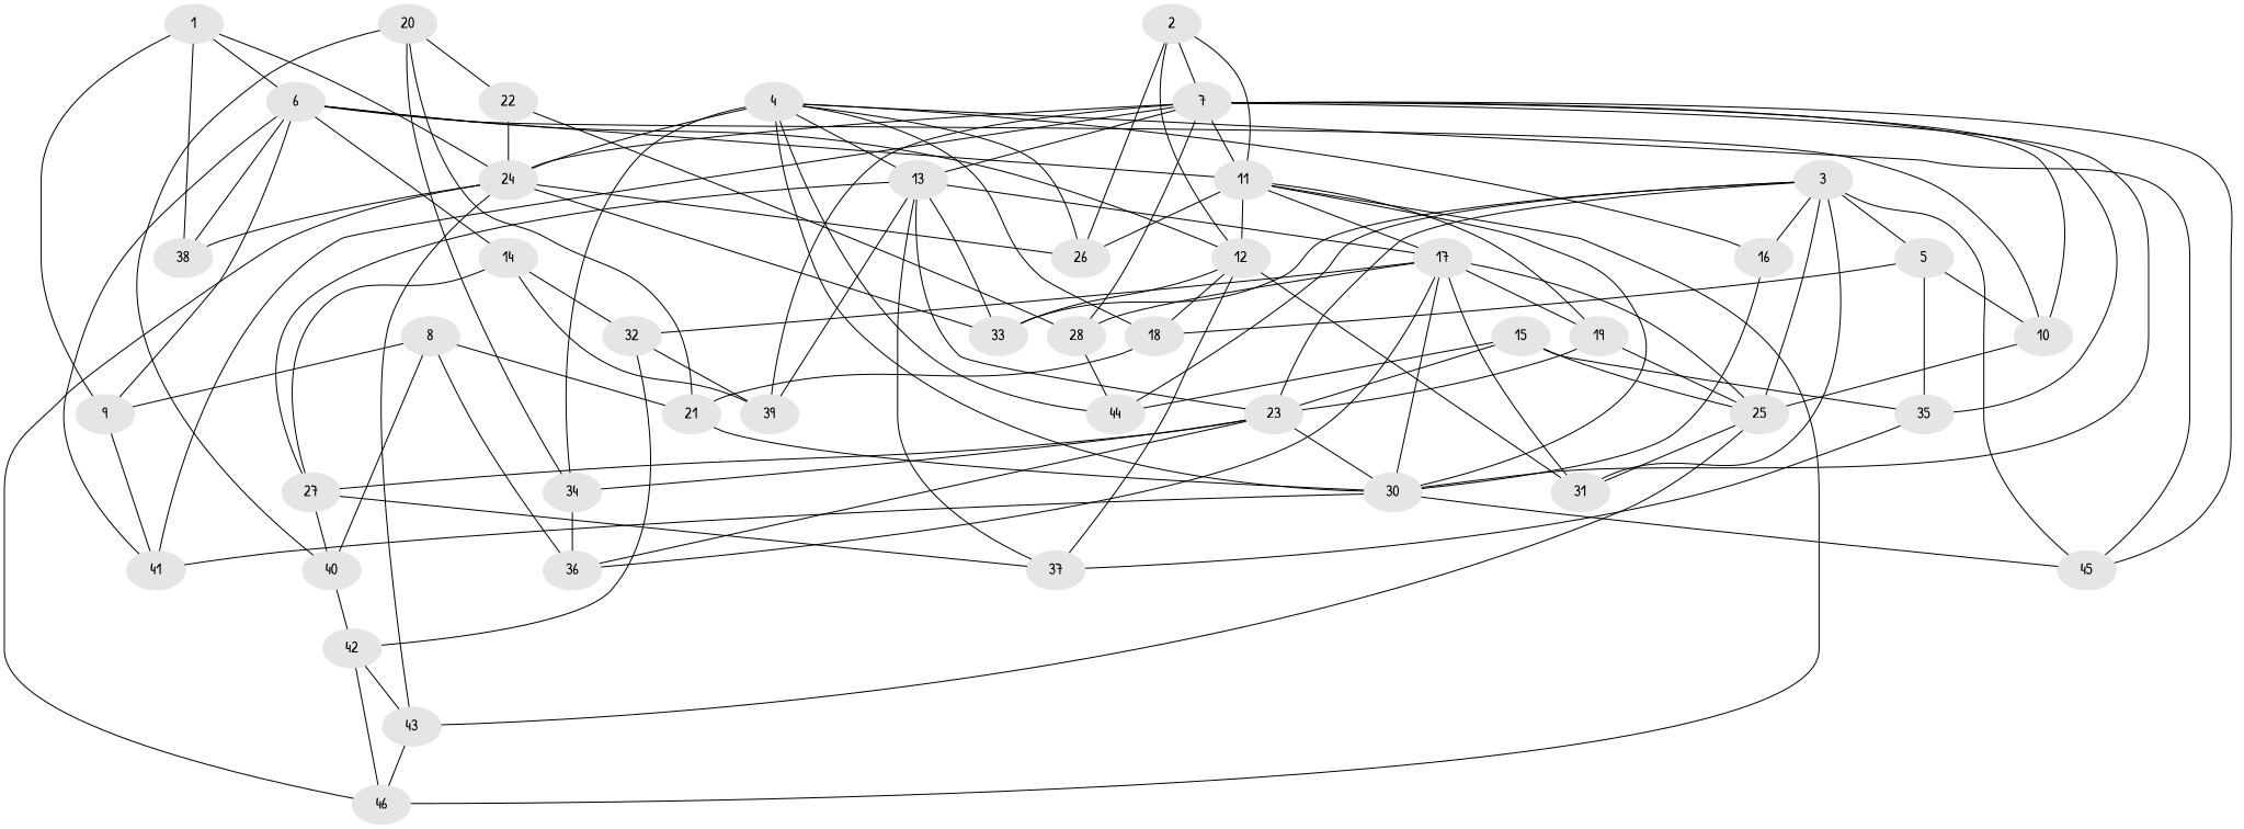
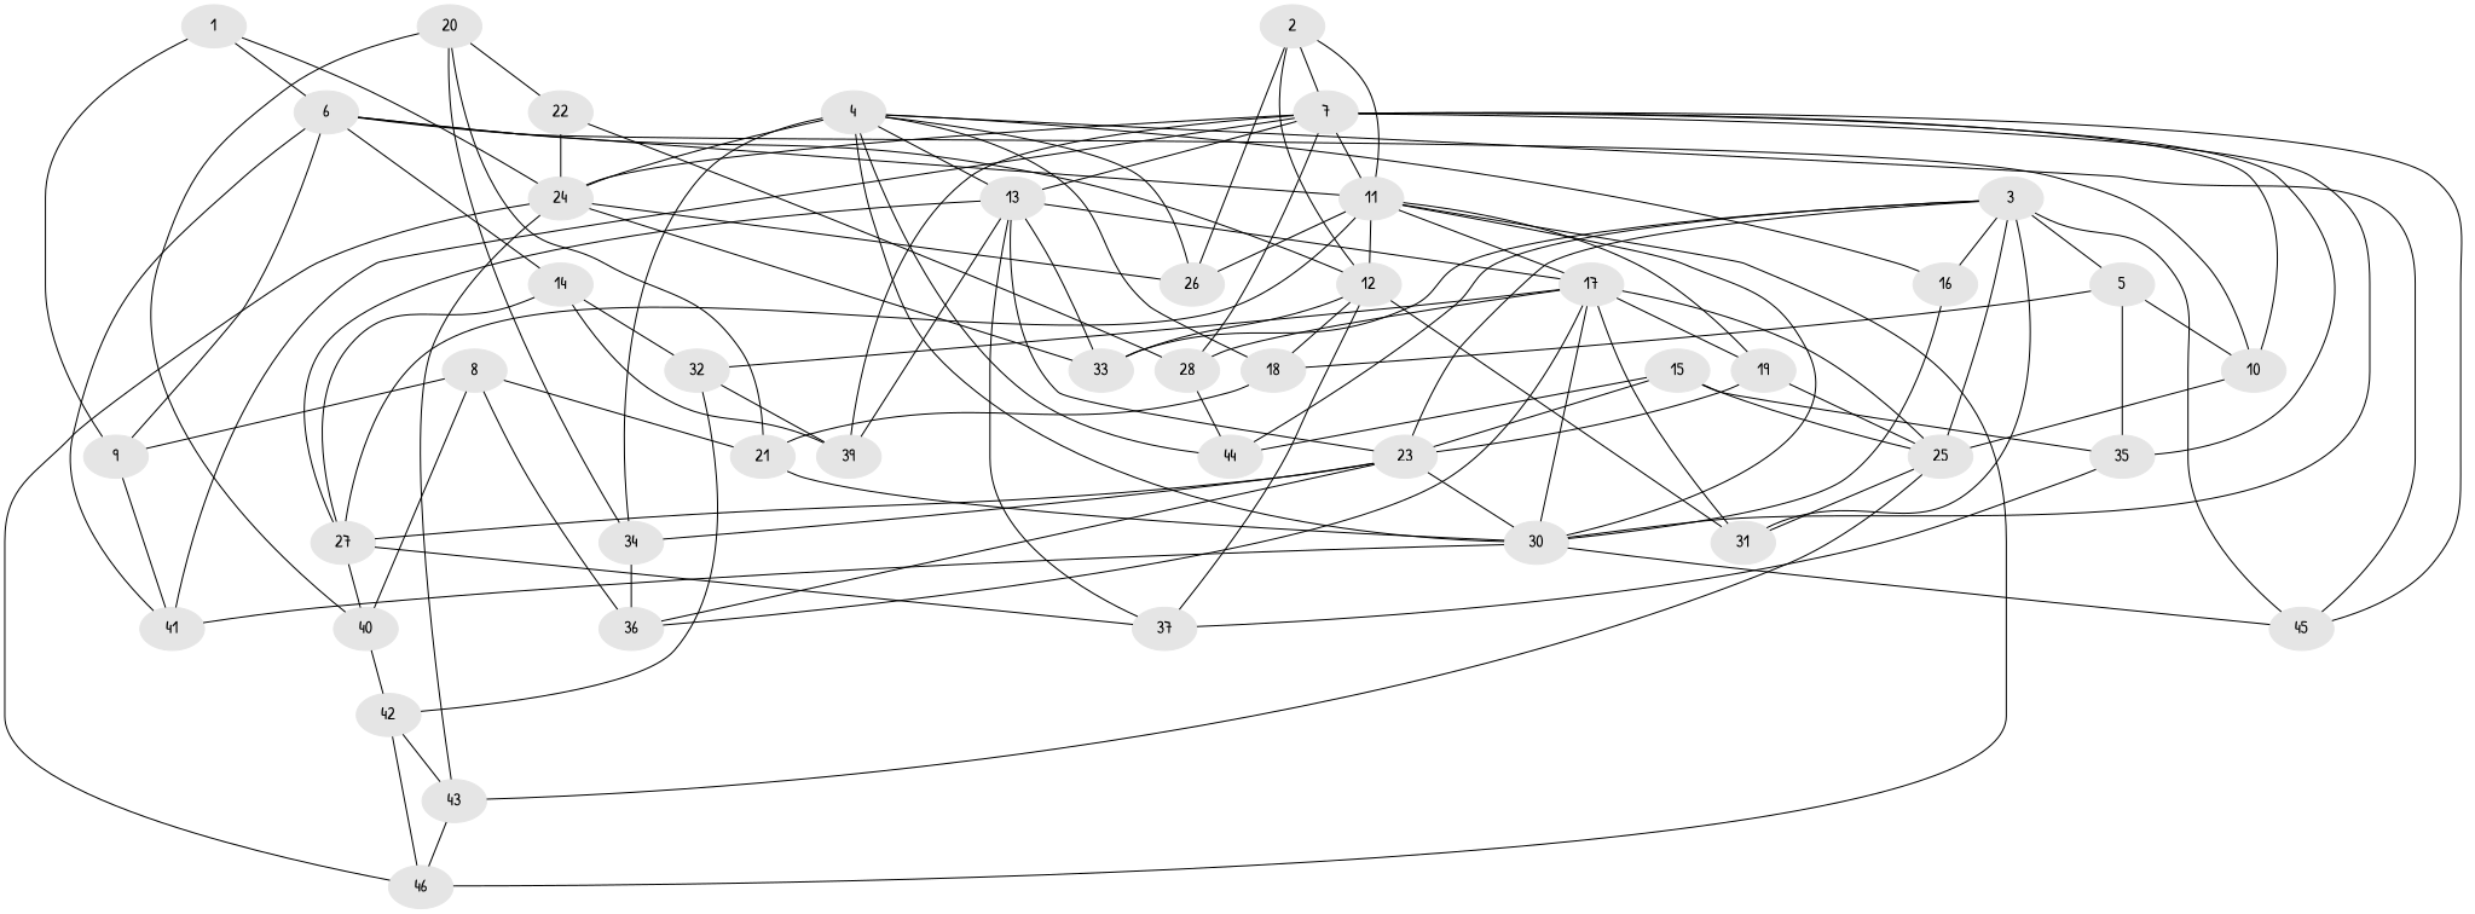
  graph {
    fontname="Patrick Hand"
    node [color=gray90 fontname="Patrick Hand" style=filled]
    edge [fontname="Patrick Hand" weight=1.0]
    1
    6
    9
    24
-   38
    11
    12
    10
    14
    41
    26
    33
    46
    43
    2
    7
    45
    13
    30
    35
    28
    39
    17
    19
    27
    31
    18
    37
    3
    5
    16
    23
    25
    44
    34
    36
    4
    21
    32
    8
    40
    42
    15
    20
    22
    1 -- 6
    1 -- 9
    1 -- 24
-   1 -- 38
    6 -- 9
-   6 -- 38
    6 -- 11
    6 -- 12
    6 -- 10
    6 -- 14
    6 -- 41
    9 -- 41
-   24 -- 38
    24 -- 26
    24 -- 33
    24 -- 46
    24 -- 43
    11 -- 12 [weight=2.0]
    11 -- 26
    11 -- 46
    11 -- 30
    11 -- 17
    11 -- 19
+   11 -- 27
    12 -- 33
    12 -- 31
    12 -- 18
    12 -- 37
    10 -- 25
    14 -- 39
    14 -- 27
    14 -- 32
    43 -- 46
    2 -- 11
    2 -- 12
    2 -- 26
    2 -- 7
    7 -- 24
    7 -- 11
    7 -- 10
    7 -- 41
    7 -- 45
    7 -- 13
    7 -- 30
    7 -- 35
    7 -- 28
    7 -- 39
    13 -- 33
    13 -- 39
    13 -- 17
    13 -- 27
    13 -- 37
    13 -- 23 [weight=3.0]
    30 -- 41
    30 -- 45
    35 -- 37
    28 -- 44
    17 -- 30
    17 -- 28
    17 -- 19
    17 -- 31
    17 -- 25 [weight=2.0]
    17 -- 36
    17 -- 32
    19 -- 23
    19 -- 25
    27 -- 37
    27 -- 40
    18 -- 21
    3 -- 33
    3 -- 45
    3 -- 31
    3 -- 5
    3 -- 16
    3 -- 23
    3 -- 25 [weight=3.0]
    3 -- 44
    5 -- 10
    5 -- 35
    5 -- 18
    16 -- 30 [weight=2.0]
    23 -- 30
    23 -- 27
    23 -- 34
    23 -- 36
    25 -- 43
    25 -- 31
    34 -- 36
    4 -- 24 [weight=3.0]
    4 -- 26
    4 -- 45
    4 -- 13
    4 -- 30
    4 -- 18
    4 -- 16
    4 -- 44
    4 -- 34
    21 -- 30
    32 -- 39
    32 -- 42
    8 -- 9
    8 -- 36
    8 -- 21
    8 -- 40
    40 -- 42
    42 -- 46
    42 -- 43
    15 -- 35
    15 -- 23
    15 -- 25
    15 -- 44
    20 -- 34
    20 -- 21
    20 -- 40
    20 -- 22
    22 -- 24 [weight=2.0]
    22 -- 28
  }
